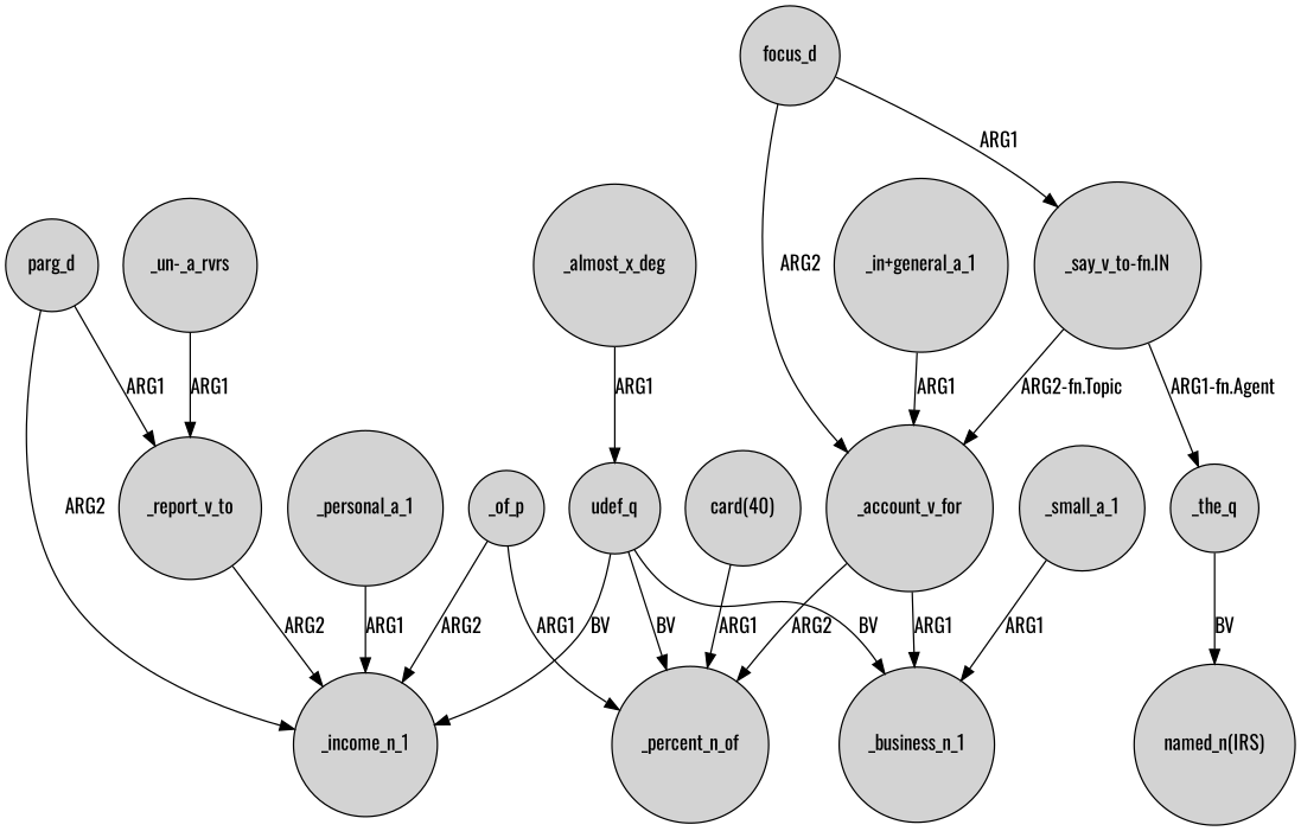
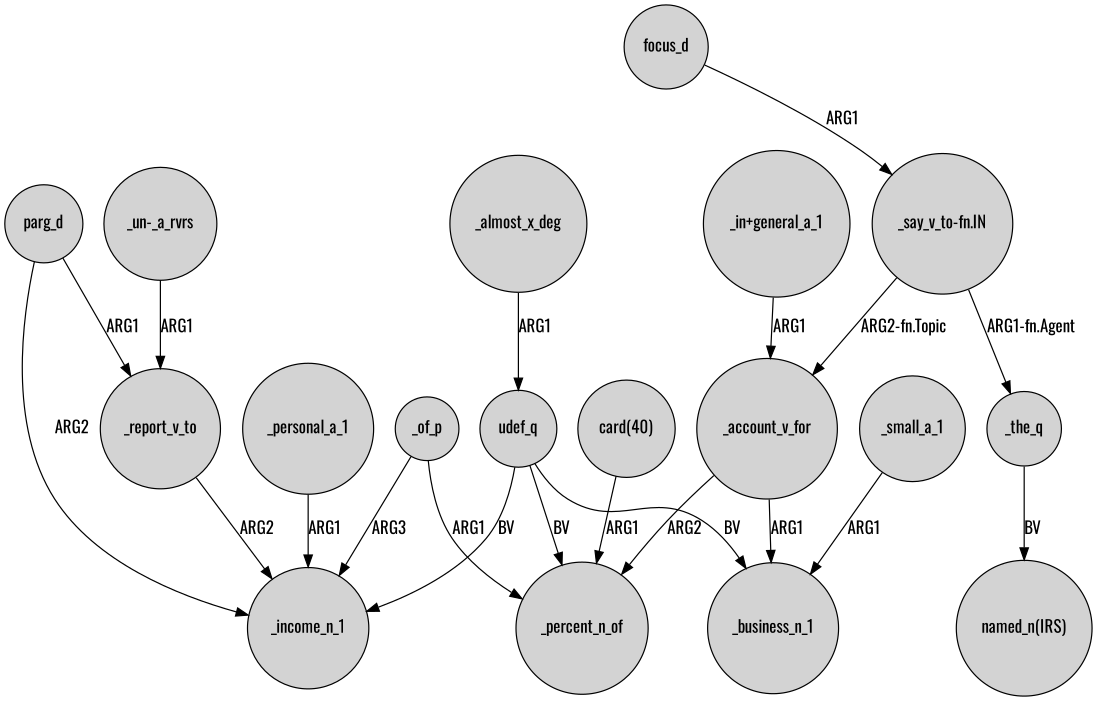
  digraph {
    fontname=Oswald
    node [fontname=Oswald shape=circle style=filled]
    edge [fontname=Oswald]
    "_say_v_to-fn.IN"
    _account_v_for
    _the_q
    _percent_n_of
    _business_n_1
    _report_v_to
    _income_n_1
    "card(40)"
    focus_d
    _almost_x_deg
    udef_q
    "_un-_a_rvrs"
    _of_p
    parg_d
    _small_a_1
    "named_n(IRS)"
    _personal_a_1
    "_in+general_a_1"
    "_say_v_to-fn.IN" -> _account_v_for [label="ARG2-fn.Topic"]
    "_say_v_to-fn.IN" -> _the_q [label="ARG1-fn.Agent"]
    _account_v_for -> _percent_n_of [label=ARG2]
    _account_v_for -> _business_n_1 [label=ARG1]
    _the_q -> "named_n(IRS)" [label=BV]
    _report_v_to -> _income_n_1 [label=ARG2]
    "card(40)" -> _percent_n_of [label=ARG1]
    focus_d -> "_say_v_to-fn.IN" [label=ARG1]
-   focus_d -> _account_v_for [label=ARG2]
    _almost_x_deg -> udef_q [label=ARG1]
    udef_q -> _percent_n_of [label=BV]
    udef_q -> _business_n_1 [label=BV]
    udef_q -> _income_n_1 [label=BV]
    "_un-_a_rvrs" -> _report_v_to [label=ARG1]
    _of_p -> _percent_n_of [label=ARG1]
-   _of_p -> _income_n_1 [label=ARG2]
+   _of_p -> _income_n_1 [label=ARG3]
    parg_d -> _report_v_to [label=ARG1]
    parg_d -> _income_n_1 [label=ARG2]
    _small_a_1 -> _business_n_1 [label=ARG1]
    _personal_a_1 -> _income_n_1 [label=ARG1]
    "_in+general_a_1" -> _account_v_for [label=ARG1]
  }
